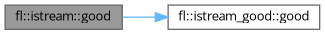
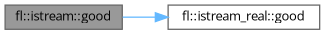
  digraph {
    rankdir=LR
    fontname="Open Sans"
    node [fontname="Open Sans" fontsize=10 shape=box style=filled]
    n1 [color=gray40 fillcolor=grey60 fontcolor=black height=0.2 label="fl::istream::good" width=0.4]
-   n2 [color=grey40 fillcolor=white height=0.2 label="fl::istream_good::good" width=0.4]
+   n2 [color=grey40 fillcolor=white height=0.2 label="fl::istream_real::good" width=0.4]
    n1 -> n2 [color=steelblue1 fontname="Open Sans" fontsize=10 labelfontname=Helvetica labelfontsize=10 style=solid]
  }
